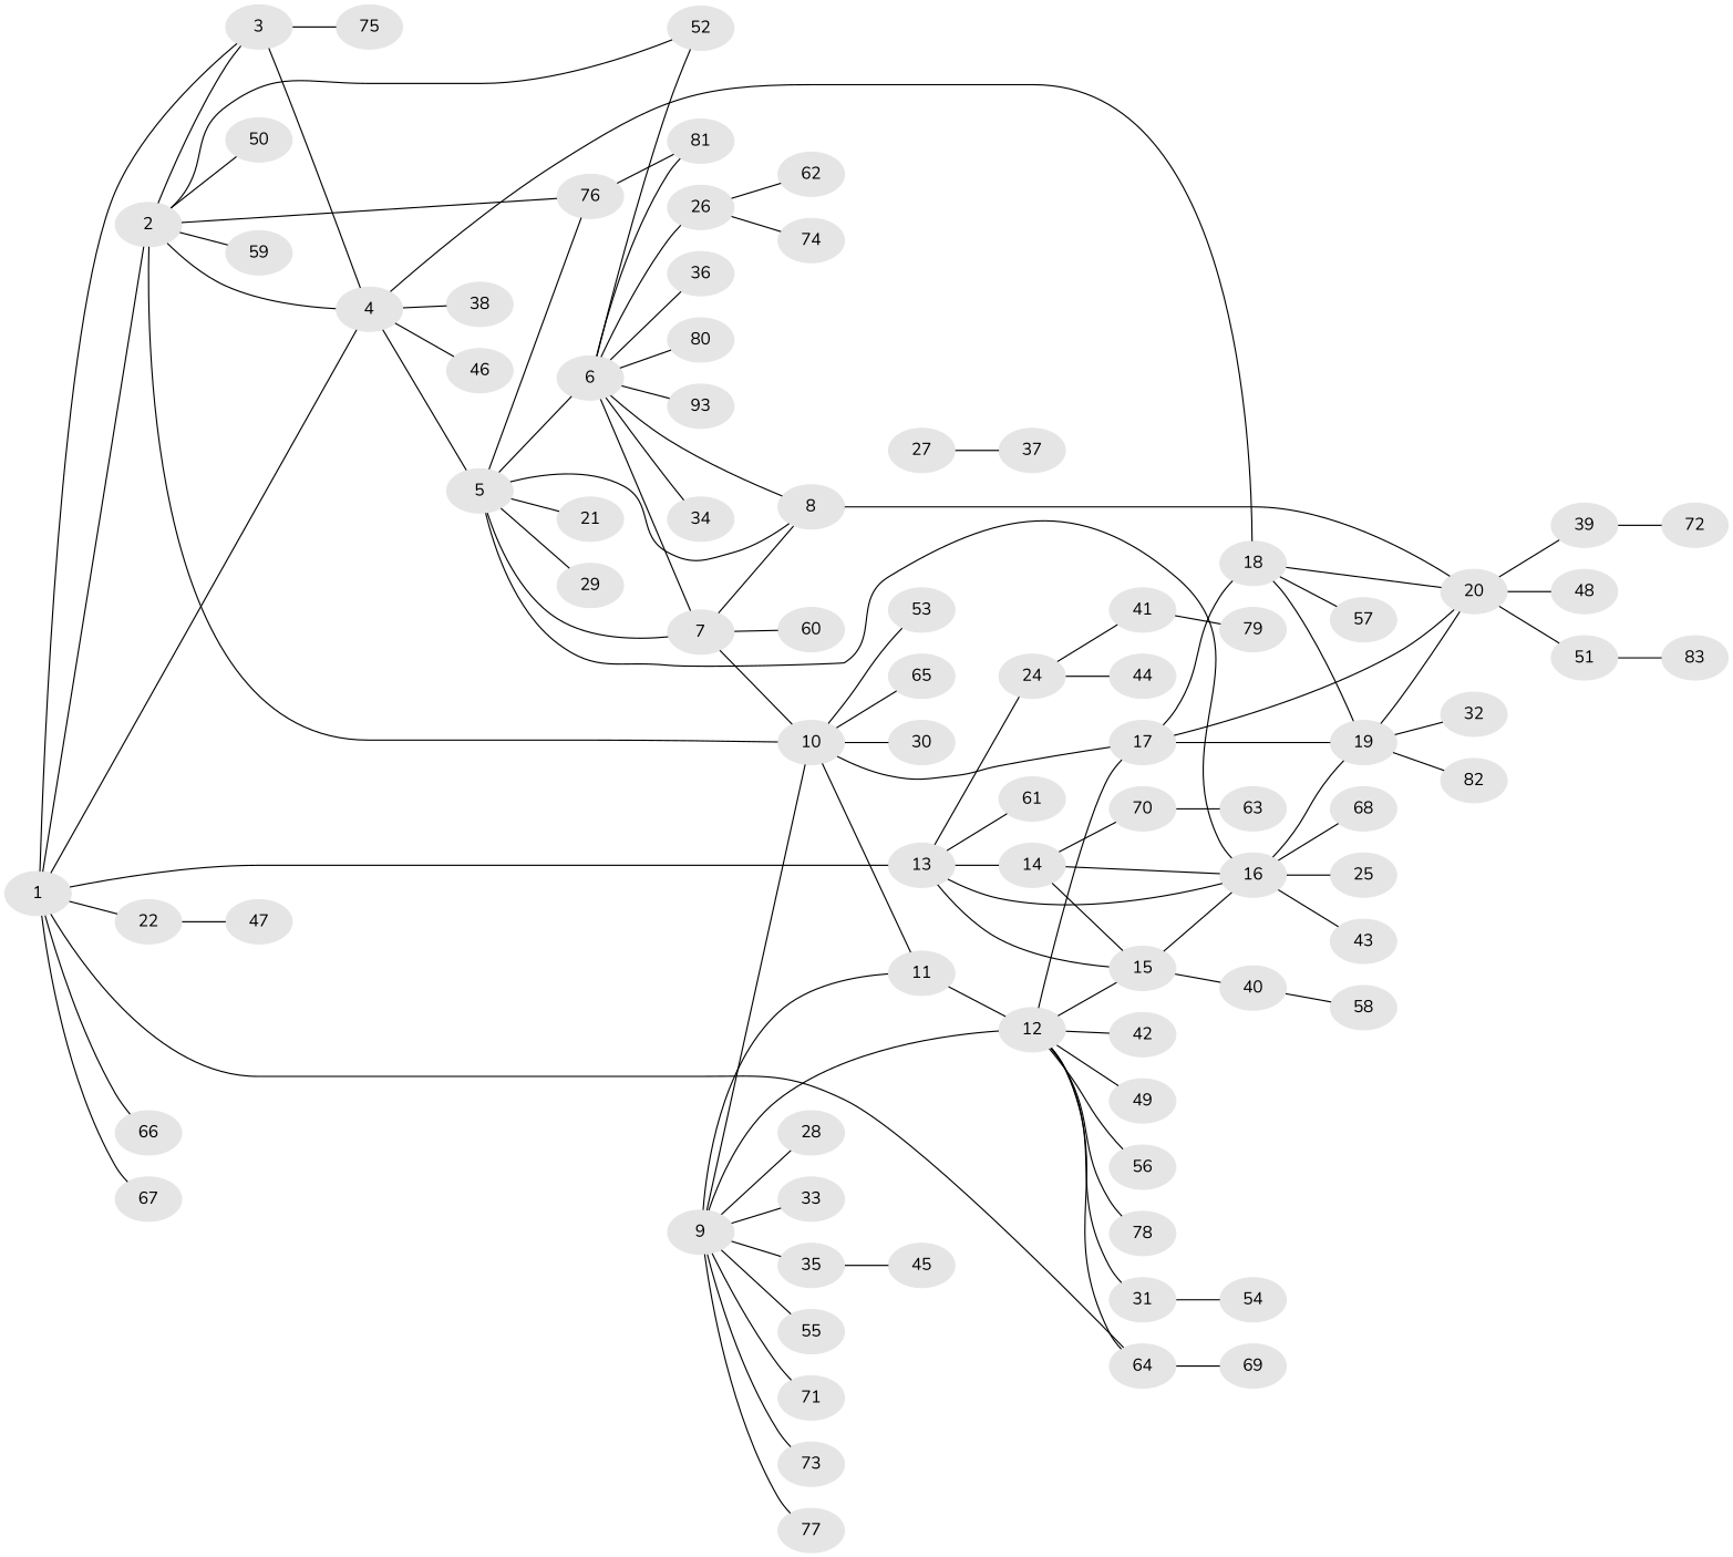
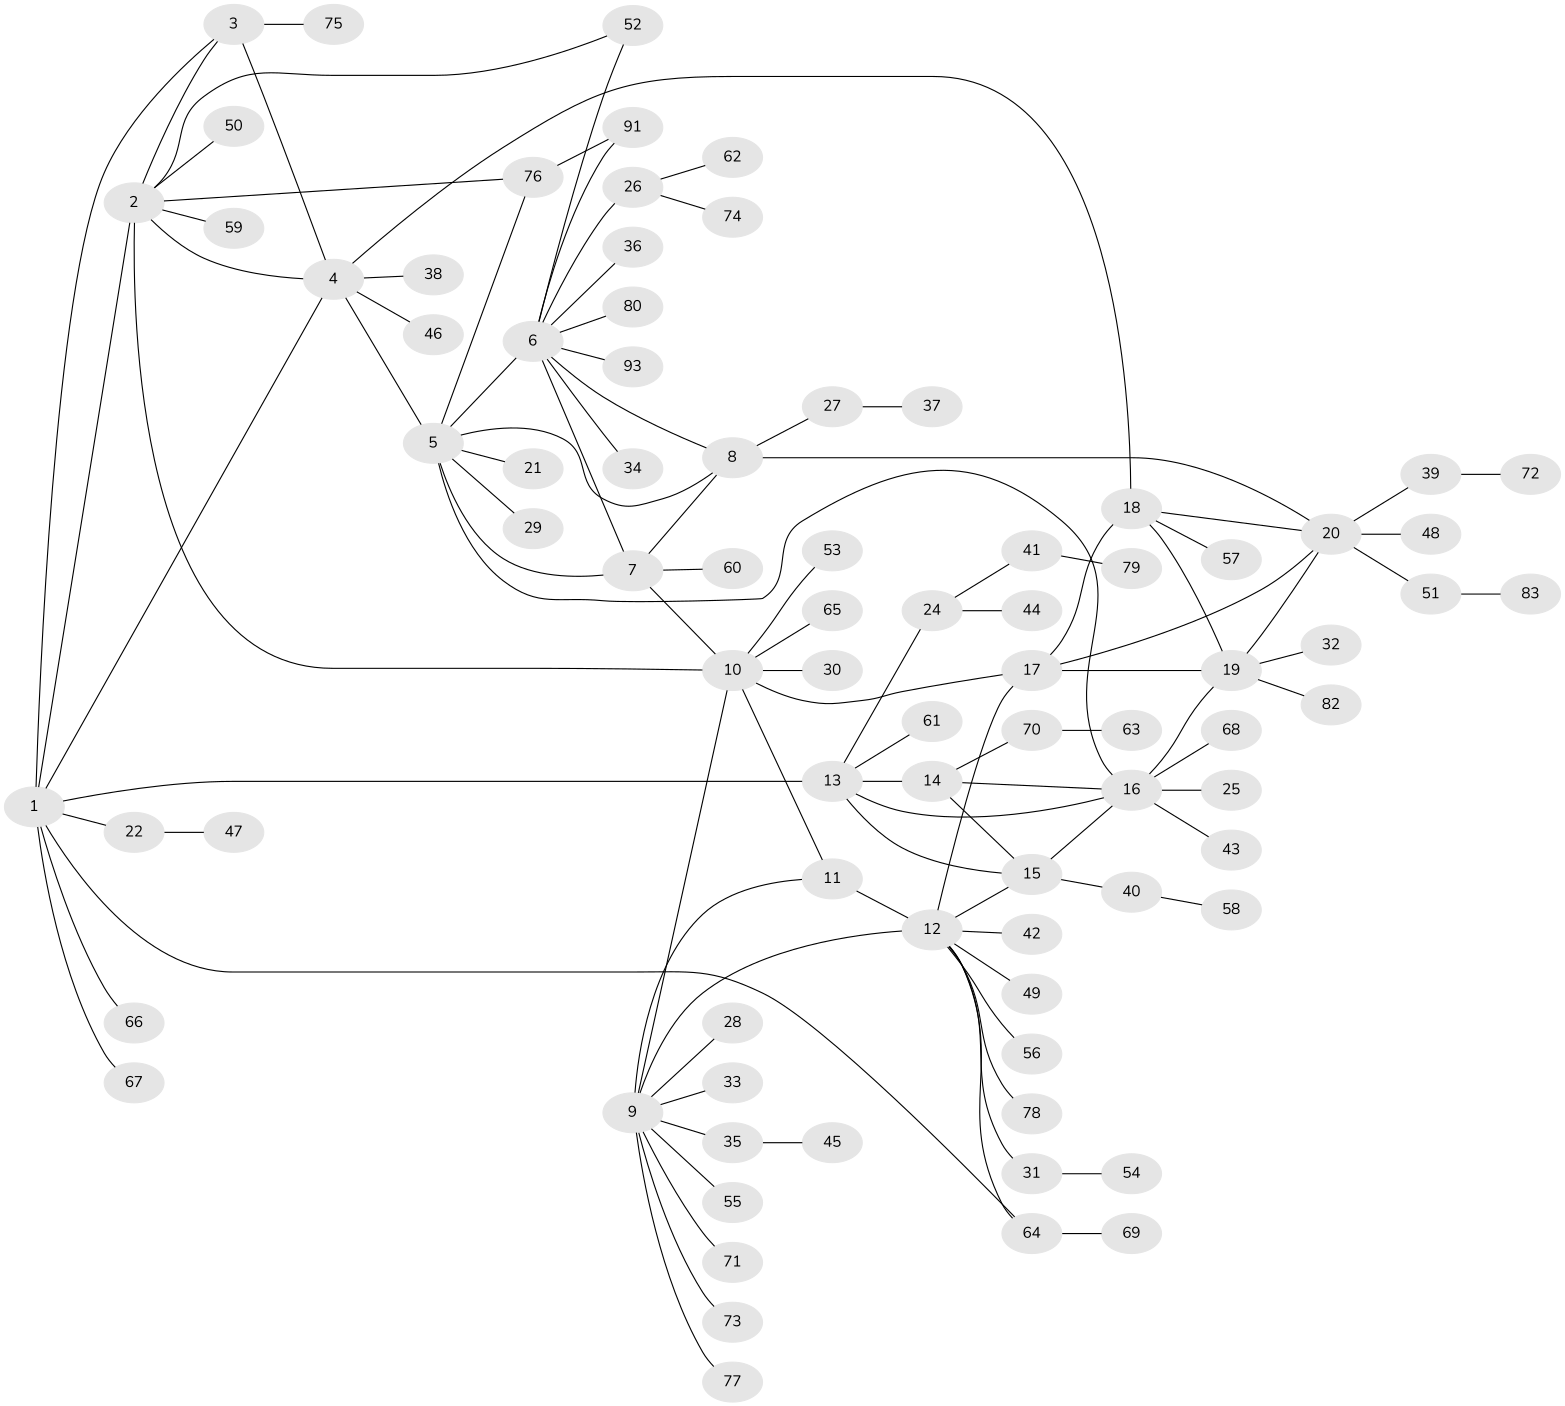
  graph {
    fontname=Nunito
    rankdir=LR
    node [color=gray90 fontname=Nunito style=filled]
    edge [fontname=Nunito]
    1
    2
    3
    4
    13
    22
    64
    66
    67
    10
    50
    52
    59
    76
    75
    5
    18
    38
    46
    16
    15
    14
    24
    61
    47
    69
    11
    30
    53
    65
    17
-   81
+   81 [label=91]
    6
    7
    8
    21
    29
    20
    19
    57
    n41 [label=93]
    26
    34
    36
    80
    60
    27
    25
    43
    68
    62
    74
    39
    48
    51
    37
    9
    12
    28
    33
    35
    55
    71
    73
    77
    31
    42
    49
    56
    78
    45
    40
    54
    70
    41
    44
    63
    58
    32
    82
    72
    83
    79
    1 -- 2
    1 -- 3
    1 -- 4
    1 -- 13
    1 -- 22
    1 -- 64
    1 -- 66
    1 -- 67
    2 -- 3
    2 -- 4
    2 -- 10
    2 -- 50
    2 -- 52
    2 -- 59
    2 -- 76
    3 -- 4
    3 -- 75
    4 -- 5
    4 -- 18
    4 -- 38
    4 -- 46
    13 -- 16
    13 -- 15
    13 -- 14
    13 -- 24
    13 -- 61
    22 -- 47
    64 -- 69
    10 -- 11
    10 -- 30
    10 -- 53
    10 -- 65
    10 -- 17
    76 -- 81
    5 -- 76
    5 -- 16
    5 -- 6
    5 -- 7
    5 -- 8
    5 -- 21
    5 -- 29
    18 -- 20
    18 -- 19
    18 -- 57
    16 -- 19
    16 -- 25
    16 -- 43
    16 -- 68
    15 -- 16
    15 -- 40
    14 -- 16
    14 -- 15
    14 -- 70
    24 -- 41
    24 -- 44
    11 -- 12
    17 -- 18
    17 -- 20
    17 -- 19
    6 -- 52
    6 -- 81
    6 -- 7
    6 -- 8
    6 -- n41
    6 -- 26
    6 -- 34
    6 -- 36
    6 -- 80
    7 -- 10
    7 -- 8
    7 -- 60
    8 -- 20
+   8 -- 27
    20 -- 39
    20 -- 48
    20 -- 51
    19 -- 20
    19 -- 32
    19 -- 82
    26 -- 62
    26 -- 74
    27 -- 37
    39 -- 72
    51 -- 83
    9 -- 10
    9 -- 11
    9 -- 12
    9 -- 28
    9 -- 33
    9 -- 35
    9 -- 55
    9 -- 71
    9 -- 73
    9 -- 77
    12 -- 64
    12 -- 15
    12 -- 17
    12 -- 31
    12 -- 42
    12 -- 49
    12 -- 56
    12 -- 78
    35 -- 45
    31 -- 54
    40 -- 58
    70 -- 63
    41 -- 79
  }
